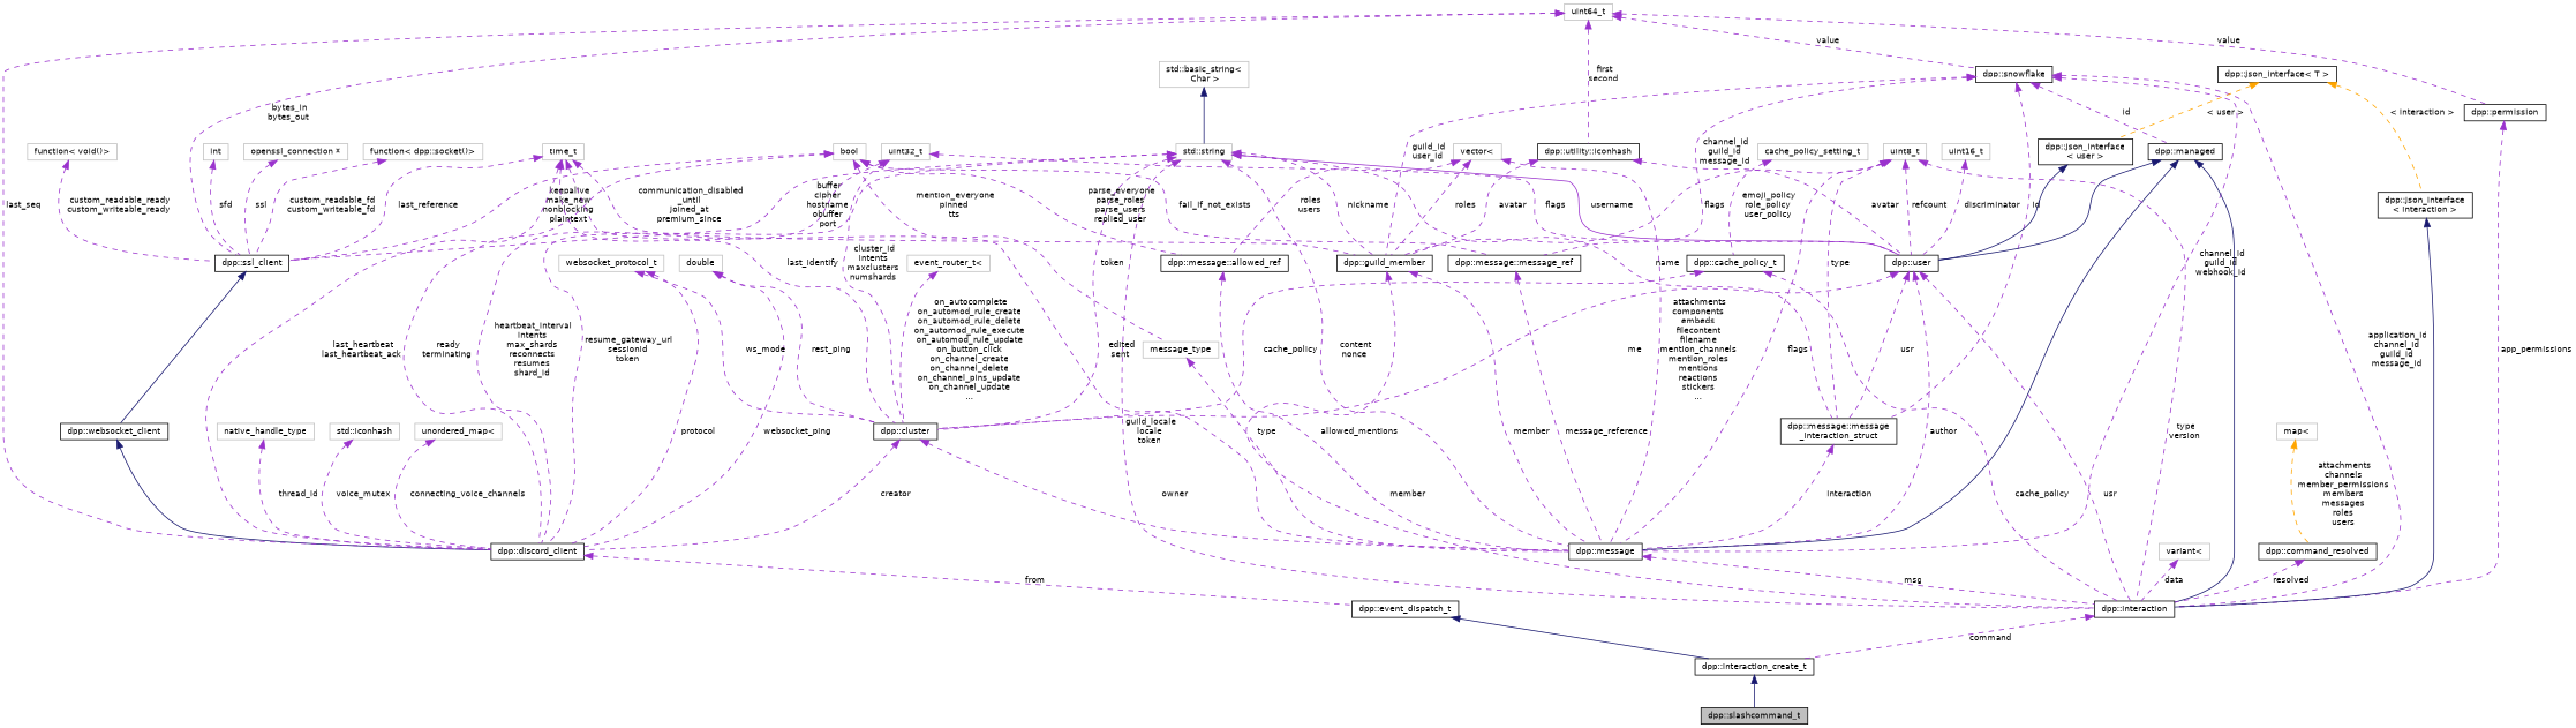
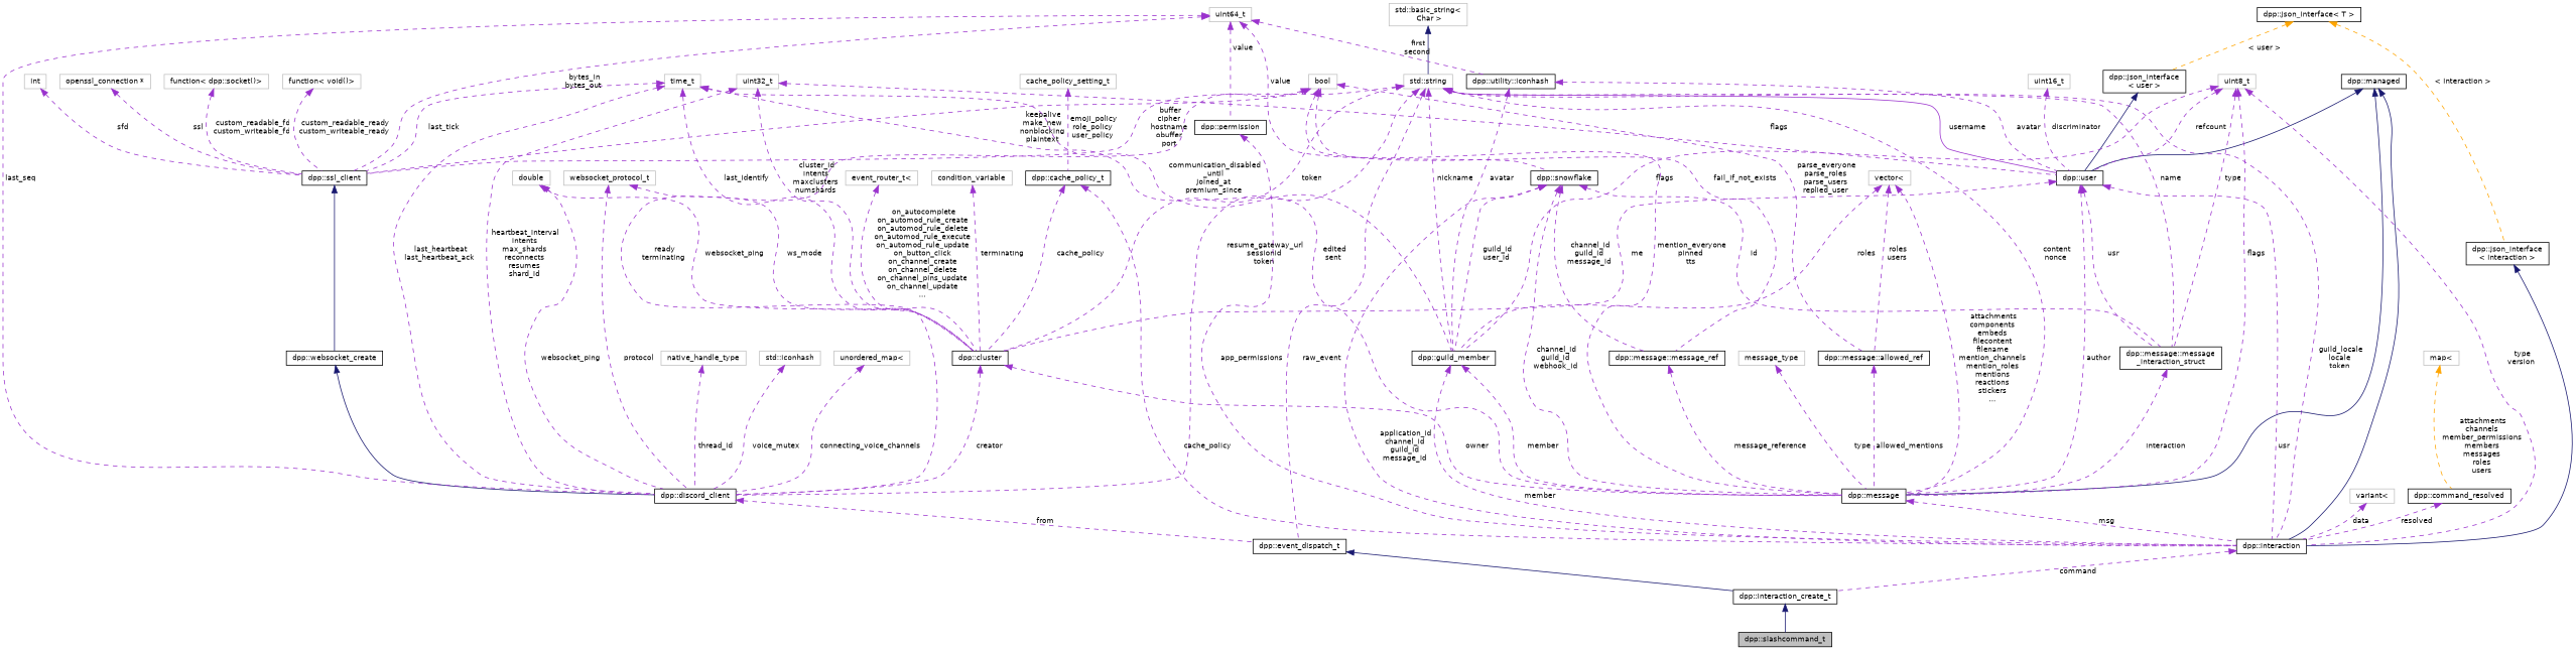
  digraph {
    rankdir=TB
    node [color=grey75 fontname=Helvetica fontsize=10 shape=record]
    edge [color=darkorchid3 dir=back fontname=Helvetica fontsize=10 labelfontname=Helvetica labelfontsize=10 style=dashed]
    n1 [color=black fillcolor=grey75 fontcolor=black height=0.2 label="dpp::slashcommand_t" style=filled width=0.4]
    n2 [color=black height=0.2 label="dpp::interaction_create_t" width=0.4]
    n3 [color=black height=0.2 label="dpp::event_dispatch_t" width=0.4]
    n4 [height=0.2 label="std::string" width=0.4]
    n5 [color=black height=0.2 label="dpp::discord_client" width=0.4]
    n6 [color=black height=0.2 label="dpp::ssl_client" width=0.4]
    n7 [color=black height=0.2 label="dpp::cluster" width=0.4]
    n8 [color=black height=0.2 label="dpp::user" width=0.4]
    n9 [color=black height=0.2 label="dpp::interaction" width=0.4]
    n10 [color=black height=0.2 label="dpp::message" width=0.4]
    n11 [color=black height=0.2 label="dpp::guild_member" width=0.4]
    n12 [color=black height=0.2 label="dpp::message::message\l_interaction_struct" width=0.4]
-   n13 [color=black height=0.2 label="dpp::websocket_client" width=0.4]
+   n13 [color=black height=0.2 label="dpp::websocket_create" width=0.4]
    n14 [height=0.2 label="std::basic_string\<\l Char \>" width=0.4]
    n15 [height=0.2 label=bool width=0.4]
    n16 [color=black height=0.2 label="dpp::message::message_ref" width=0.4]
    n17 [color=black height=0.2 label="dpp::message::allowed_ref" width=0.4]
    n18 [height=0.2 label=int width=0.4]
    n19 [height=0.2 label="openssl_connection *" width=0.4]
    n20 [height=0.2 label=time_t width=0.4]
    n21 [height=0.2 label=uint64_t width=0.4]
    n22 [color=black height=0.2 label="dpp::snowflake" width=0.4]
    n23 [color=black height=0.2 label="dpp::utility::iconhash" width=0.4]
    n24 [color=black height=0.2 label="dpp::permission" width=0.4]
    n25 [color=black height=0.2 label="dpp::managed" width=0.4]
    n26 [height=0.2 label="function\< dpp::socket()\>" width=0.4]
    n27 [height=0.2 label="function\< void()\>" width=0.4]
    n28 [height=0.2 label=uint32_t width=0.4]
    n29 [height=0.2 label=double width=0.4]
    n30 [color=black height=0.2 label="dpp::json_interface\l\< user \>" width=0.4]
    n31 [color=black height=0.2 label="dpp::json_interface\< T \>" width=0.4]
    n32 [color=black height=0.2 label="dpp::json_interface\l\< interaction \>" width=0.4]
    n33 [height=0.2 label=uint16_t width=0.4]
    n34 [height=0.2 label=uint8_t width=0.4]
    n35 [color=black height=0.2 label="dpp::cache_policy_t" width=0.4]
    n36 [height=0.2 label=cache_policy_setting_t width=0.4]
    n37 [height=0.2 label=websocket_protocol_t width=0.4]
+   n38 [height=0.2 label=condition_variable width=0.4]
    n39 [height=0.2 label="event_router_t\<" width=0.4]
    n40 [height=0.2 label=native_handle_type width=0.4]
    n41 [height=0.2 label="std::iconhash" width=0.4]
    n42 [height=0.2 label="unordered_map\<" width=0.4]
    n43 [height=0.2 label="variant\<" width=0.4]
    n44 [height=0.2 label="vector\<" width=0.4]
    n45 [height=0.2 label=message_type width=0.4]
    n46 [color=black height=0.2 label="dpp::command_resolved" width=0.4]
    n47 [height=0.2 label="map\<" width=0.4]
    n2 -> n1 [color=midnightblue style=solid]
    n3 -> n2 [color=midnightblue style=solid]
+   n4 -> n3 [label=" raw_event"]
    n4 -> n5 [label=" resume_gateway_url\nsessionid\ntoken"]
    n4 -> n6 [label=" buffer\ncipher\nhostname\nobuffer\nport"]
    n4 -> n7 [label=" token"]
    n4 -> n8 [label=" username" style=solid]
    n4 -> n9 [label=" guild_locale\nlocale\ntoken"]
    n4 -> n10 [label=" content\nnonce"]
    n4 -> n11 [label=" nickname"]
    n4 -> n12 [label=" name"]
    n5 -> n3 [label=" from"]
    n6 -> n13 [color=midnightblue style=solid]
    n7 -> n5 [label=" creator"]
    n7 -> n10 [label=" owner"]
    n8 -> n7 [label=" me"]
    n8 -> n9 [label=" usr"]
    n8 -> n10 [label=" author"]
    n8 -> n12 [label=" usr"]
    n9 -> n2 [label=" command"]
    n10 -> n9 [label=" msg"]
    n11 -> n9 [label=" member"]
    n11 -> n10 [label=" member"]
    n12 -> n10 [label=" interaction"]
    n13 -> n5 [color=midnightblue style=solid]
    n14 -> n4 [color=midnightblue style=solid]
    n15 -> n5 [label=" ready\nterminating"]
    n15 -> n6 [label=" keepalive\nmake_new\nnonblocking\nplaintext"]
-   n15 -> n45 [label=" mention_everyone\npinned\ntts"]
+   n15 -> n10 [label=" mention_everyone\npinned\ntts"]
    n15 -> n16 [label=" fail_if_not_exists"]
    n15 -> n17 [label=" parse_everyone\nparse_roles\nparse_users\nreplied_user"]
    n16 -> n10 [label=" message_reference"]
    n17 -> n10 [label=" allowed_mentions"]
    n18 -> n6 [label=" sfd"]
    n19 -> n6 [label=" ssl"]
    n20 -> n5 [label=" last_heartbeat\nlast_heartbeat_ack"]
-   n20 -> n6 [label=" last_reference"]
+   n20 -> n6 [label=" last_tick"]
    n20 -> n7 [label=" last_identify"]
    n20 -> n10 [label=" edited\nsent"]
    n20 -> n11 [label=" communication_disabled\l_until\njoined_at\npremium_since"]
    n21 -> n5 [label=" last_seq"]
    n21 -> n6 [label=" bytes_in\nbytes_out"]
    n21 -> n22 [label=" value"]
    n21 -> n23 [label=" first\nsecond"]
    n21 -> n24 [label=" value"]
    n22 -> n9 [label=" application_id\nchannel_id\nguild_id\nmessage_id"]
    n22 -> n10 [label=" channel_id\nguild_id\nwebhook_id"]
    n22 -> n11 [label=" guild_id\nuser_id"]
    n22 -> n12 [label=" id"]
    n22 -> n16 [label=" channel_id\nguild_id\nmessage_id"]
-   n22 -> n25 [label=" id"]
    n23 -> n8 [label=" avatar"]
    n23 -> n11 [label=" avatar"]
    n24 -> n9 [label=" app_permissions"]
    n25 -> n8 [color=midnightblue style=solid]
    n25 -> n9 [color=midnightblue style=solid]
    n25 -> n10 [color=midnightblue style=solid]
    n26 -> n6 [label=" custom_readable_fd\ncustom_writeable_fd"]
    n27 -> n6 [label=" custom_readable_ready\ncustom_writeable_ready"]
    n28 -> n5 [label=" heartbeat_interval\nintents\nmax_shards\nreconnects\nresumes\nshard_id"]
    n28 -> n7 [label=" cluster_id\nintents\nmaxclusters\nnumshards"]
    n28 -> n8 [label=" flags"]
    n29 -> n5 [label=" websocket_ping"]
-   n29 -> n7 [label=" rest_ping"]
+   n29 -> n7 [label=" websocket_ping"]
    n30 -> n8 [color=midnightblue style=solid]
    n31 -> n30 [color=orange label=" \< user \>"]
    n31 -> n32 [color=orange label=" \< interaction \>"]
    n32 -> n9 [color=midnightblue style=solid]
    n33 -> n8 [label=" discriminator"]
    n34 -> n8 [label=" refcount"]
    n34 -> n9 [label=" type\nversion"]
    n34 -> n10 [label=" flags"]
    n34 -> n11 [label=" flags"]
    n34 -> n12 [label=" type"]
    n35 -> n7 [label=" cache_policy"]
    n35 -> n9 [label=" cache_policy"]
    n36 -> n35 [label=" emoji_policy\nrole_policy\nuser_policy"]
    n37 -> n5 [label=" protocol"]
    n37 -> n7 [label=" ws_mode"]
+   n38 -> n7 [label=" terminating"]
    n39 -> n7 [label=" on_autocomplete\non_automod_rule_create\non_automod_rule_delete\non_automod_rule_execute\non_automod_rule_update\non_button_click\non_channel_create\non_channel_delete\non_channel_pins_update\non_channel_update\n..."]
    n40 -> n5 [label=" thread_id"]
    n41 -> n5 [label=" voice_mutex"]
    n42 -> n5 [label=" connecting_voice_channels"]
    n43 -> n9 [label=" data"]
    n44 -> n10 [label=" attachments\ncomponents\nembeds\nfilecontent\nfilename\nmention_channels\nmention_roles\nmentions\nreactions\nstickers\n..."]
    n44 -> n11 [label=" roles"]
    n44 -> n17 [label=" roles\nusers"]
    n45 -> n10 [label=" type"]
    n46 -> n9 [label=" resolved"]
    n47 -> n46 [color=orange label=" attachments\nchannels\nmember_permissions\nmembers\nmessages\nroles\nusers"]
  }
